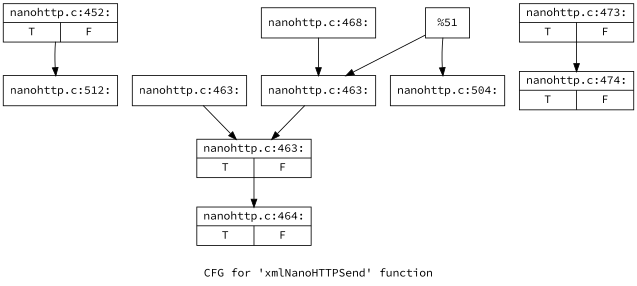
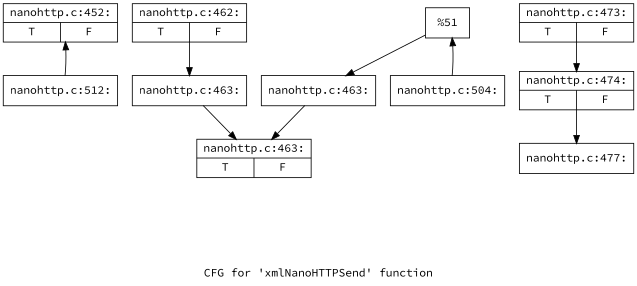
  digraph {
    fontname="Source Code Pro"
    label="CFG for 'xmlNanoHTTPSend' function"
    node [fontname="Source Code Pro" shape=record]
    edge [fontname="Source Code Pro"]
    n1 [label="{nanohttp.c:452:|{<s0>T|<s1>F}}"]
    n2 [label="{nanohttp.c:512:}"]
+   n3 [label="{nanohttp.c:462:|{<s0>T|<s1>F}}"]
    n4 [label="{nanohttp.c:463:}"]
    n5 [label="{nanohttp.c:463:|{<s0>T|<s1>F}}"]
-   n6 [label="{nanohttp.c:464:|{<s0>T|<s1>F}}"]
-   n7 [label="{nanohttp.c:468:}"]
    n8 [label="{nanohttp.c:463:}"]
    n9 [label="{nanohttp.c:473:|{<s0>T|<s1>F}}"]
    n10 [label="{nanohttp.c:474:|{<s0>T|<s1>F}}"]
    n11 [label="{nanohttp.c:504:}"]
    n12 [label="{%51}"]
-   n1 -> n2
+   n13 [label="{nanohttp.c:477:}"]
+   n2 -> n1
+   n3 -> n4
    n4 -> n5
-   n5 -> n6
-   n7 -> n8
    n8 -> n5
    n9 -> n10
-   n12 -> n11
+   n10 -> n13
+   n11 -> n12
    n12 -> n8
  }
